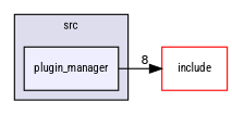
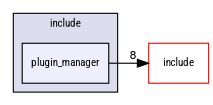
  digraph {
    compound=true
    rankdir=LR
    fontname="Roboto Condensed"
    node [fontname="Roboto Condensed" fontsize=10 shape=box style=filled]
    n1 [fillcolor="#eeeeff" label=plugin_manager pencolor=black]
    n2 [color=red fillcolor=white label=include]
    subgraph cluster_1 {
      bgcolor="#ddddee"
      fontsize=10
-     label=src
+     label=include
      pencolor=black
      n1
    }
    n1 -> n2 [headlabel=8 labeldistance=1.5 labelfontname=Helvetica labelfontsize=10 fontname="Roboto Condensed"]
  }
